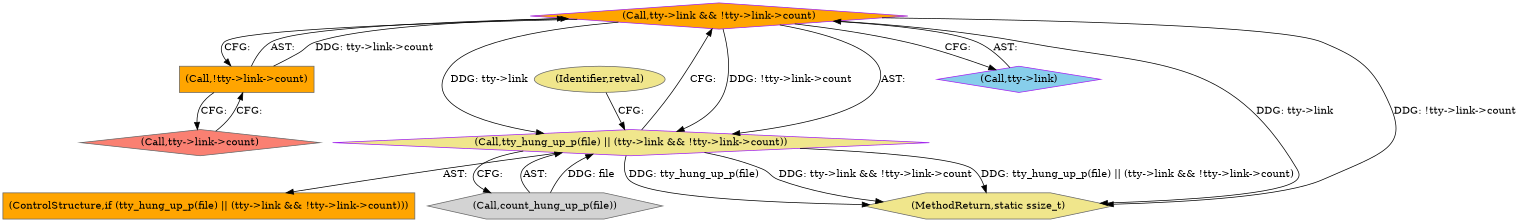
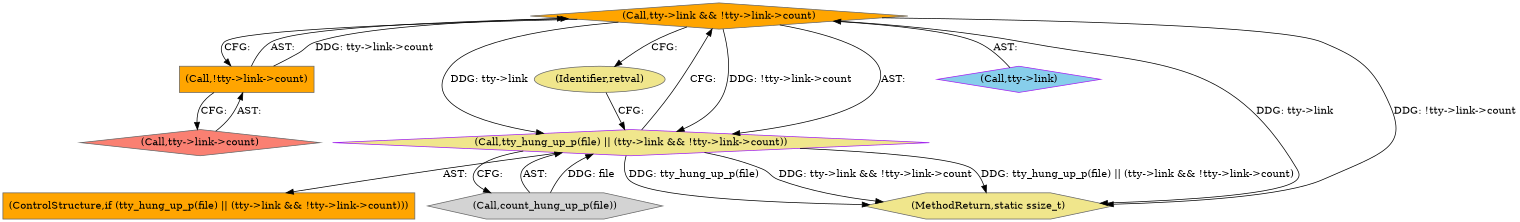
  digraph {
    node [color=gray40 fillcolor=orange shape=diamond style=filled]
-   n1 [color=purple label="(Call,tty->link && !tty->link->count)"]
+   n1 [label="(Call,tty->link && !tty->link->count)"]
    n2 [label="(Call,!tty->link->count)" shape=box]
    n3 [color=purple fillcolor=khaki label="(Call,tty_hung_up_p(file) || (tty->link && !tty->link->count))"]
    n4 [fillcolor=khaki label="(MethodReturn,static ssize_t)" shape=hexagon]
    n5 [color=purple fillcolor=skyblue label="(Call,tty->link)"]
    n6 [fillcolor=salmon label="(Call,tty->link->count)"]
    n7 [label="(ControlStructure,if (tty_hung_up_p(file) || (tty->link && !tty->link->count)))" shape=box]
    n8 [fillcolor=lightgrey label="(Call,count_hung_up_p(file))" shape=hexagon]
    n9 [fillcolor=khaki label="(Identifier,retval)" shape=ellipse]
    n1 -> n2 [label="CFG: "]
    n1 -> n3 [label="AST: "]
    n1 -> n3 [label="DDG: tty->link"]
    n1 -> n3 [label="DDG: !tty->link->count"]
    n1 -> n4 [label="DDG: !tty->link->count"]
    n1 -> n4 [label="DDG: tty->link"]
-   n1 -> n5 [label="CFG: "]
+   n1 -> n9 [label="CFG: "]
    n2 -> n1 [label="AST: "]
    n2 -> n1 [label="DDG: tty->link->count"]
    n2 -> n6 [label="CFG: "]
    n3 -> n1 [label="CFG: "]
    n3 -> n4 [label="DDG: tty->link && !tty->link->count"]
    n3 -> n4 [label="DDG: tty_hung_up_p(file) || (tty->link && !tty->link->count)"]
    n3 -> n4 [label="DDG: tty_hung_up_p(file)"]
    n3 -> n7 [label="AST: "]
    n3 -> n8 [label="CFG: "]
    n5 -> n1 [label="AST: "]
-   n6 -> n2 [label="CFG: "]
+   n6 -> n2 [label="AST: "]
    n8 -> n3 [label="AST: "]
    n8 -> n3 [label="DDG: file"]
    n9 -> n3 [label="CFG: "]
  }
